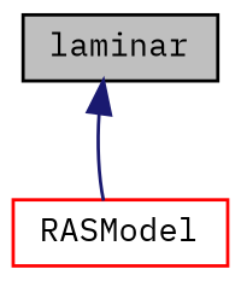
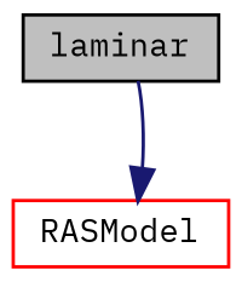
  digraph {
    fontname="IBM Plex Mono"
    node [fontname="IBM Plex Mono" fontsize=10 shape=record]
    n1 [color=black fillcolor=grey75 fontcolor=black height=0.2 label=laminar style=filled width=0.4]
    n2 [color=red height=0.2 label=RASModel width=0.4]
-   n1 -> n2 [color=midnightblue dir=back fontname="IBM Plex Mono" fontsize=10 labelfontname=FreeSans labelfontsize=10 style=solid]
+   n2 -> n1 [color=midnightblue dir=back fontname="IBM Plex Mono" fontsize=10 labelfontname=FreeSans labelfontsize=10 style=solid]
  }
